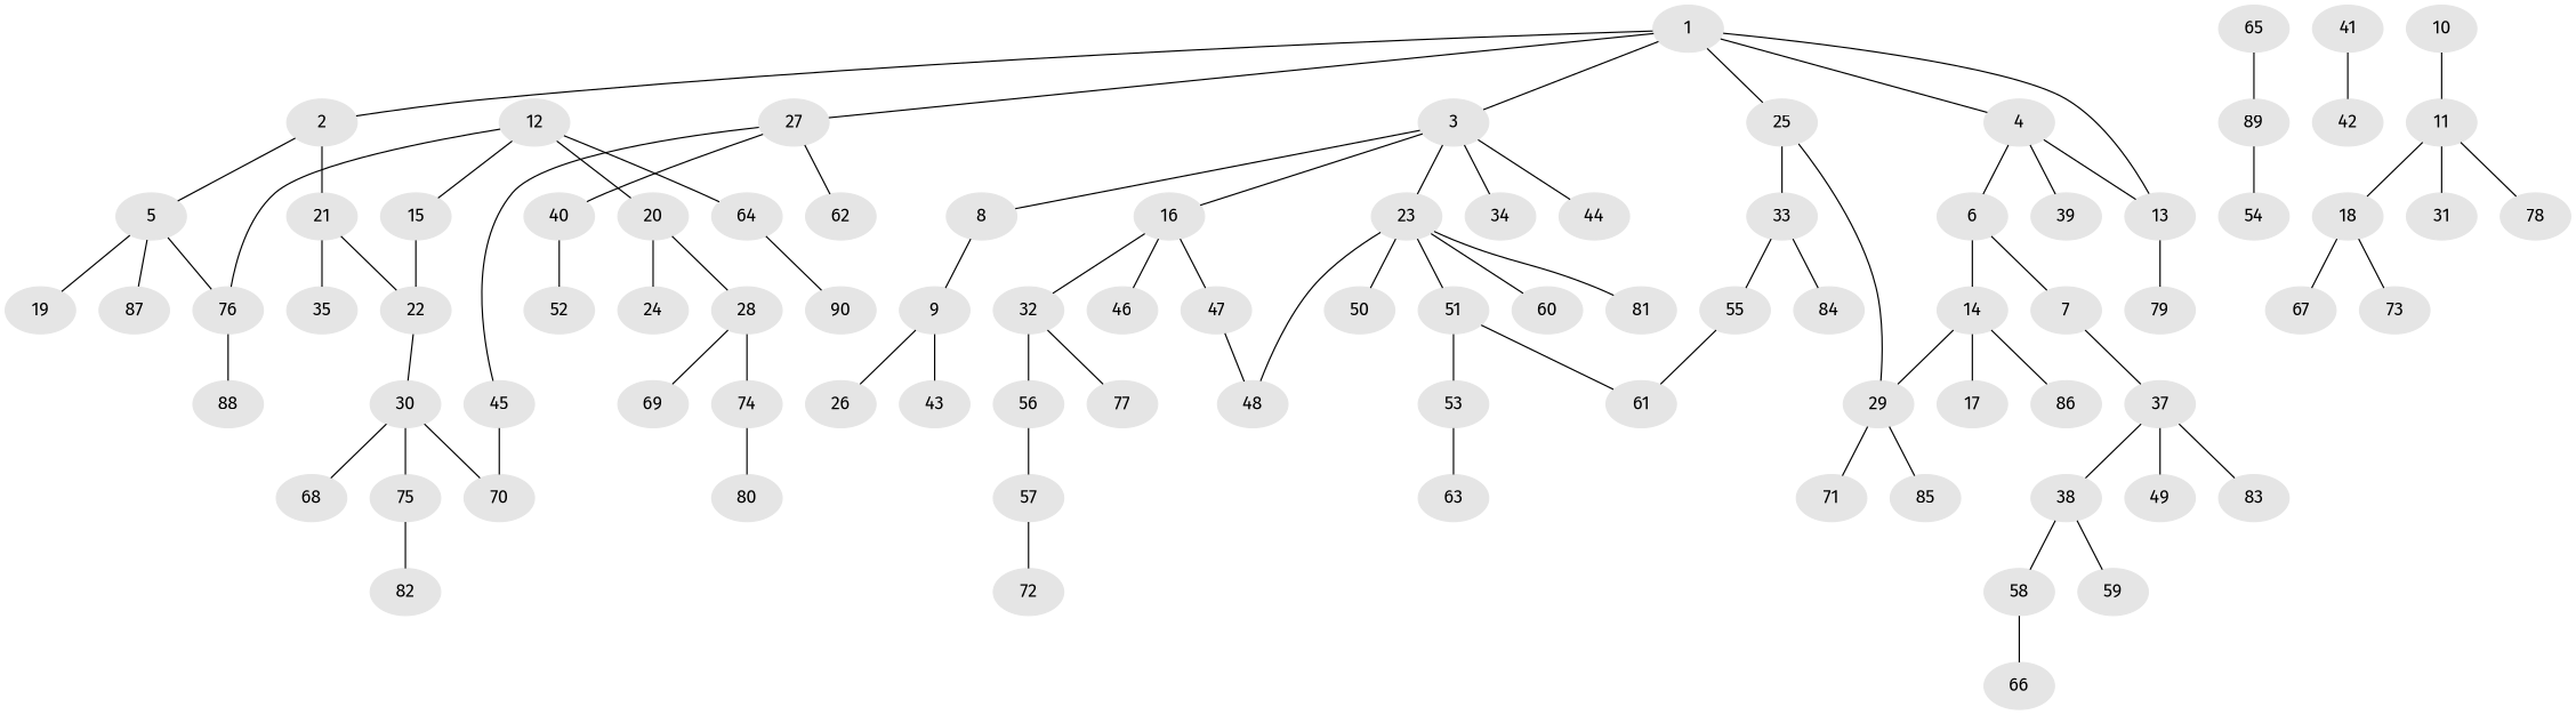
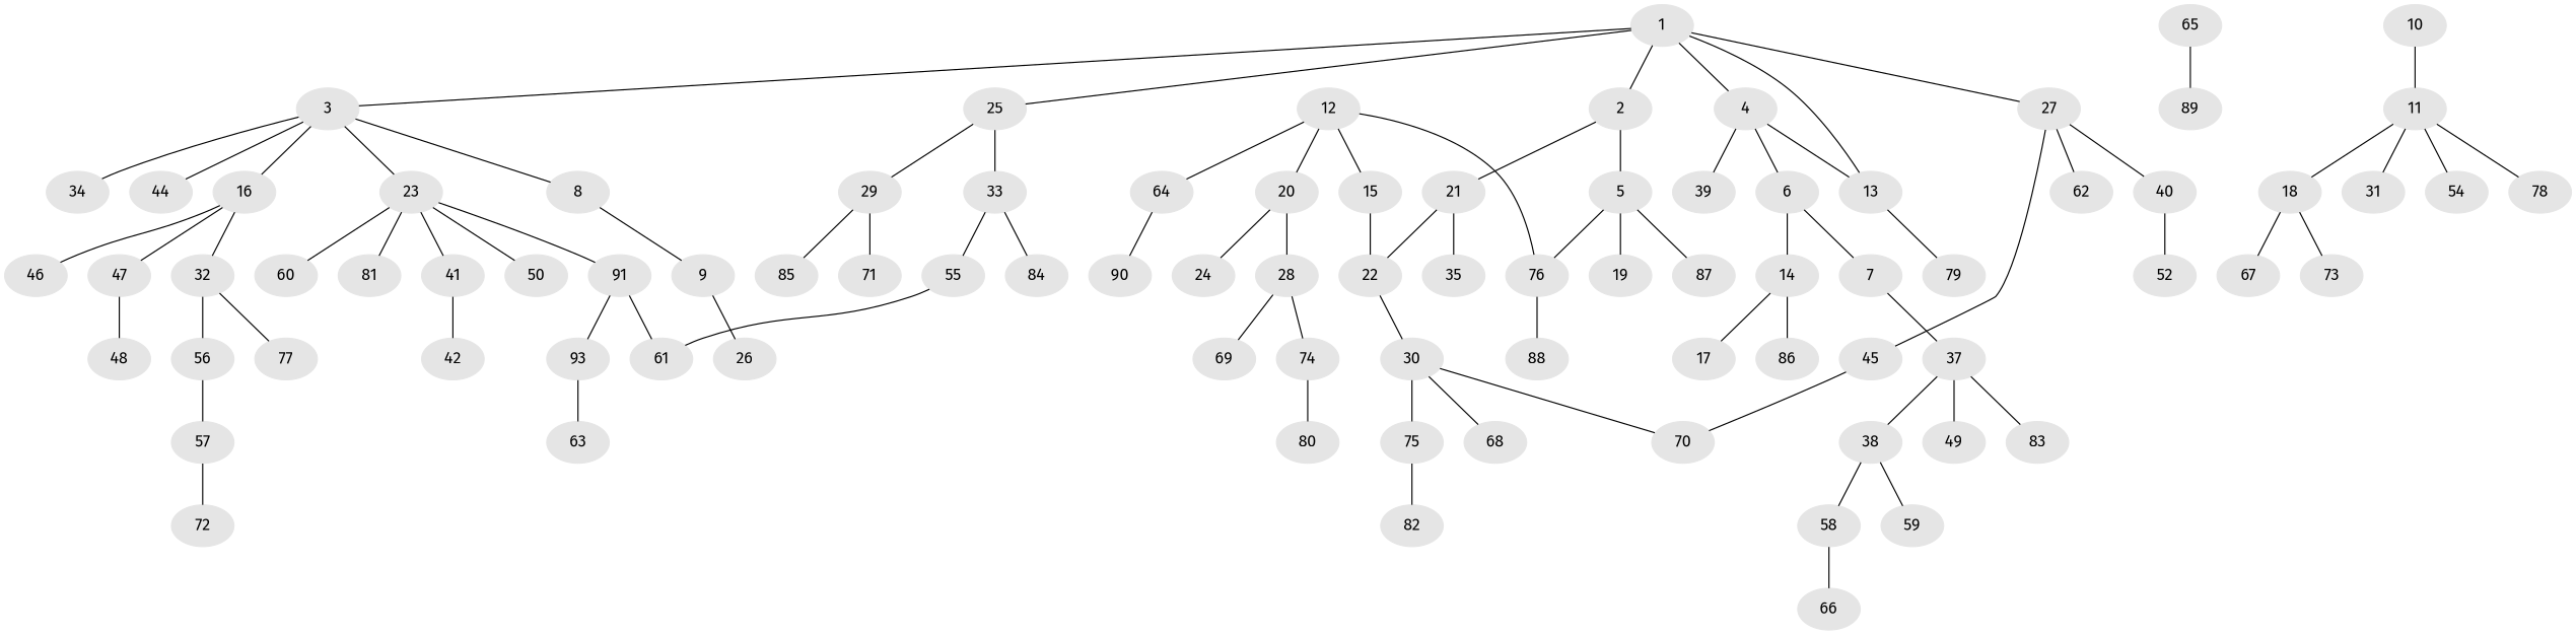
  graph {
    fontname="Fira Sans"
    node [color=gray90 fontname="Fira Sans" style=filled]
    edge [fontname="Fira Sans"]
    1
    2
    3
    4
    13
    25
    27
    5
    21
    8
    16
    23
    34
    44
    6
    39
    79
    29
    33
    40
    45
    62
    65
    89
    19
    87
    76
    22
    35
    9
    32
    46
    47
    41
    50
-   51
+   51 [label=91]
    60
    81
    56
    77
    7
    14
    10
    11
    12
    15
    20
    64
    37
    17
    86
    38
    49
    83
    26
-   43
    18
    31
    54
    78
    67
    73
    24
    28
    90
    88
    71
    85
    30
    48
    69
    74
    68
    70
    75
    42
-   53
+   53 [label=93]
    61
    55
    84
    52
    80
    82
    57
    58
    59
    66
    63
    72
    1 -- 2
    1 -- 3
    1 -- 4
    1 -- 13
    1 -- 25
    1 -- 27
    2 -- 5
    2 -- 21
    3 -- 8
    3 -- 16
    3 -- 23
    3 -- 34
    3 -- 44
    4 -- 13
    4 -- 6
    4 -- 39
    13 -- 79
    25 -- 29
    25 -- 33
    27 -- 40
    27 -- 45
    27 -- 62
    5 -- 19
    5 -- 87
    5 -- 76
    21 -- 22
    21 -- 35
    8 -- 9
    16 -- 32
    16 -- 46
    16 -- 47
-   23 -- 48
+   23 -- 41
    23 -- 50
    23 -- 51
    23 -- 60
    23 -- 81
    6 -- 7
    6 -- 14
    29 -- 71
    29 -- 85
    33 -- 55
    33 -- 84
    40 -- 52
    45 -- 70
    65 -- 89
    76 -- 88
    22 -- 30
    9 -- 26
-   9 -- 43
    32 -- 56
    32 -- 77
    47 -- 48
    41 -- 42
    51 -- 53
    51 -- 61
    56 -- 57
    7 -- 37
-   14 -- 29
    14 -- 17
    14 -- 86
    10 -- 11
    11 -- 18
    11 -- 31
-   89 -- 54
+   11 -- 54
    11 -- 78
    12 -- 76
    12 -- 15
    12 -- 20
    12 -- 64
    15 -- 22
    20 -- 24
    20 -- 28
    64 -- 90
    37 -- 38
    37 -- 49
    37 -- 83
    38 -- 58
    38 -- 59
    18 -- 67
    18 -- 73
    28 -- 69
    28 -- 74
    30 -- 68
    30 -- 70
    30 -- 75
    74 -- 80
    75 -- 82
    53 -- 63
    55 -- 61
    57 -- 72
    58 -- 66
  }
